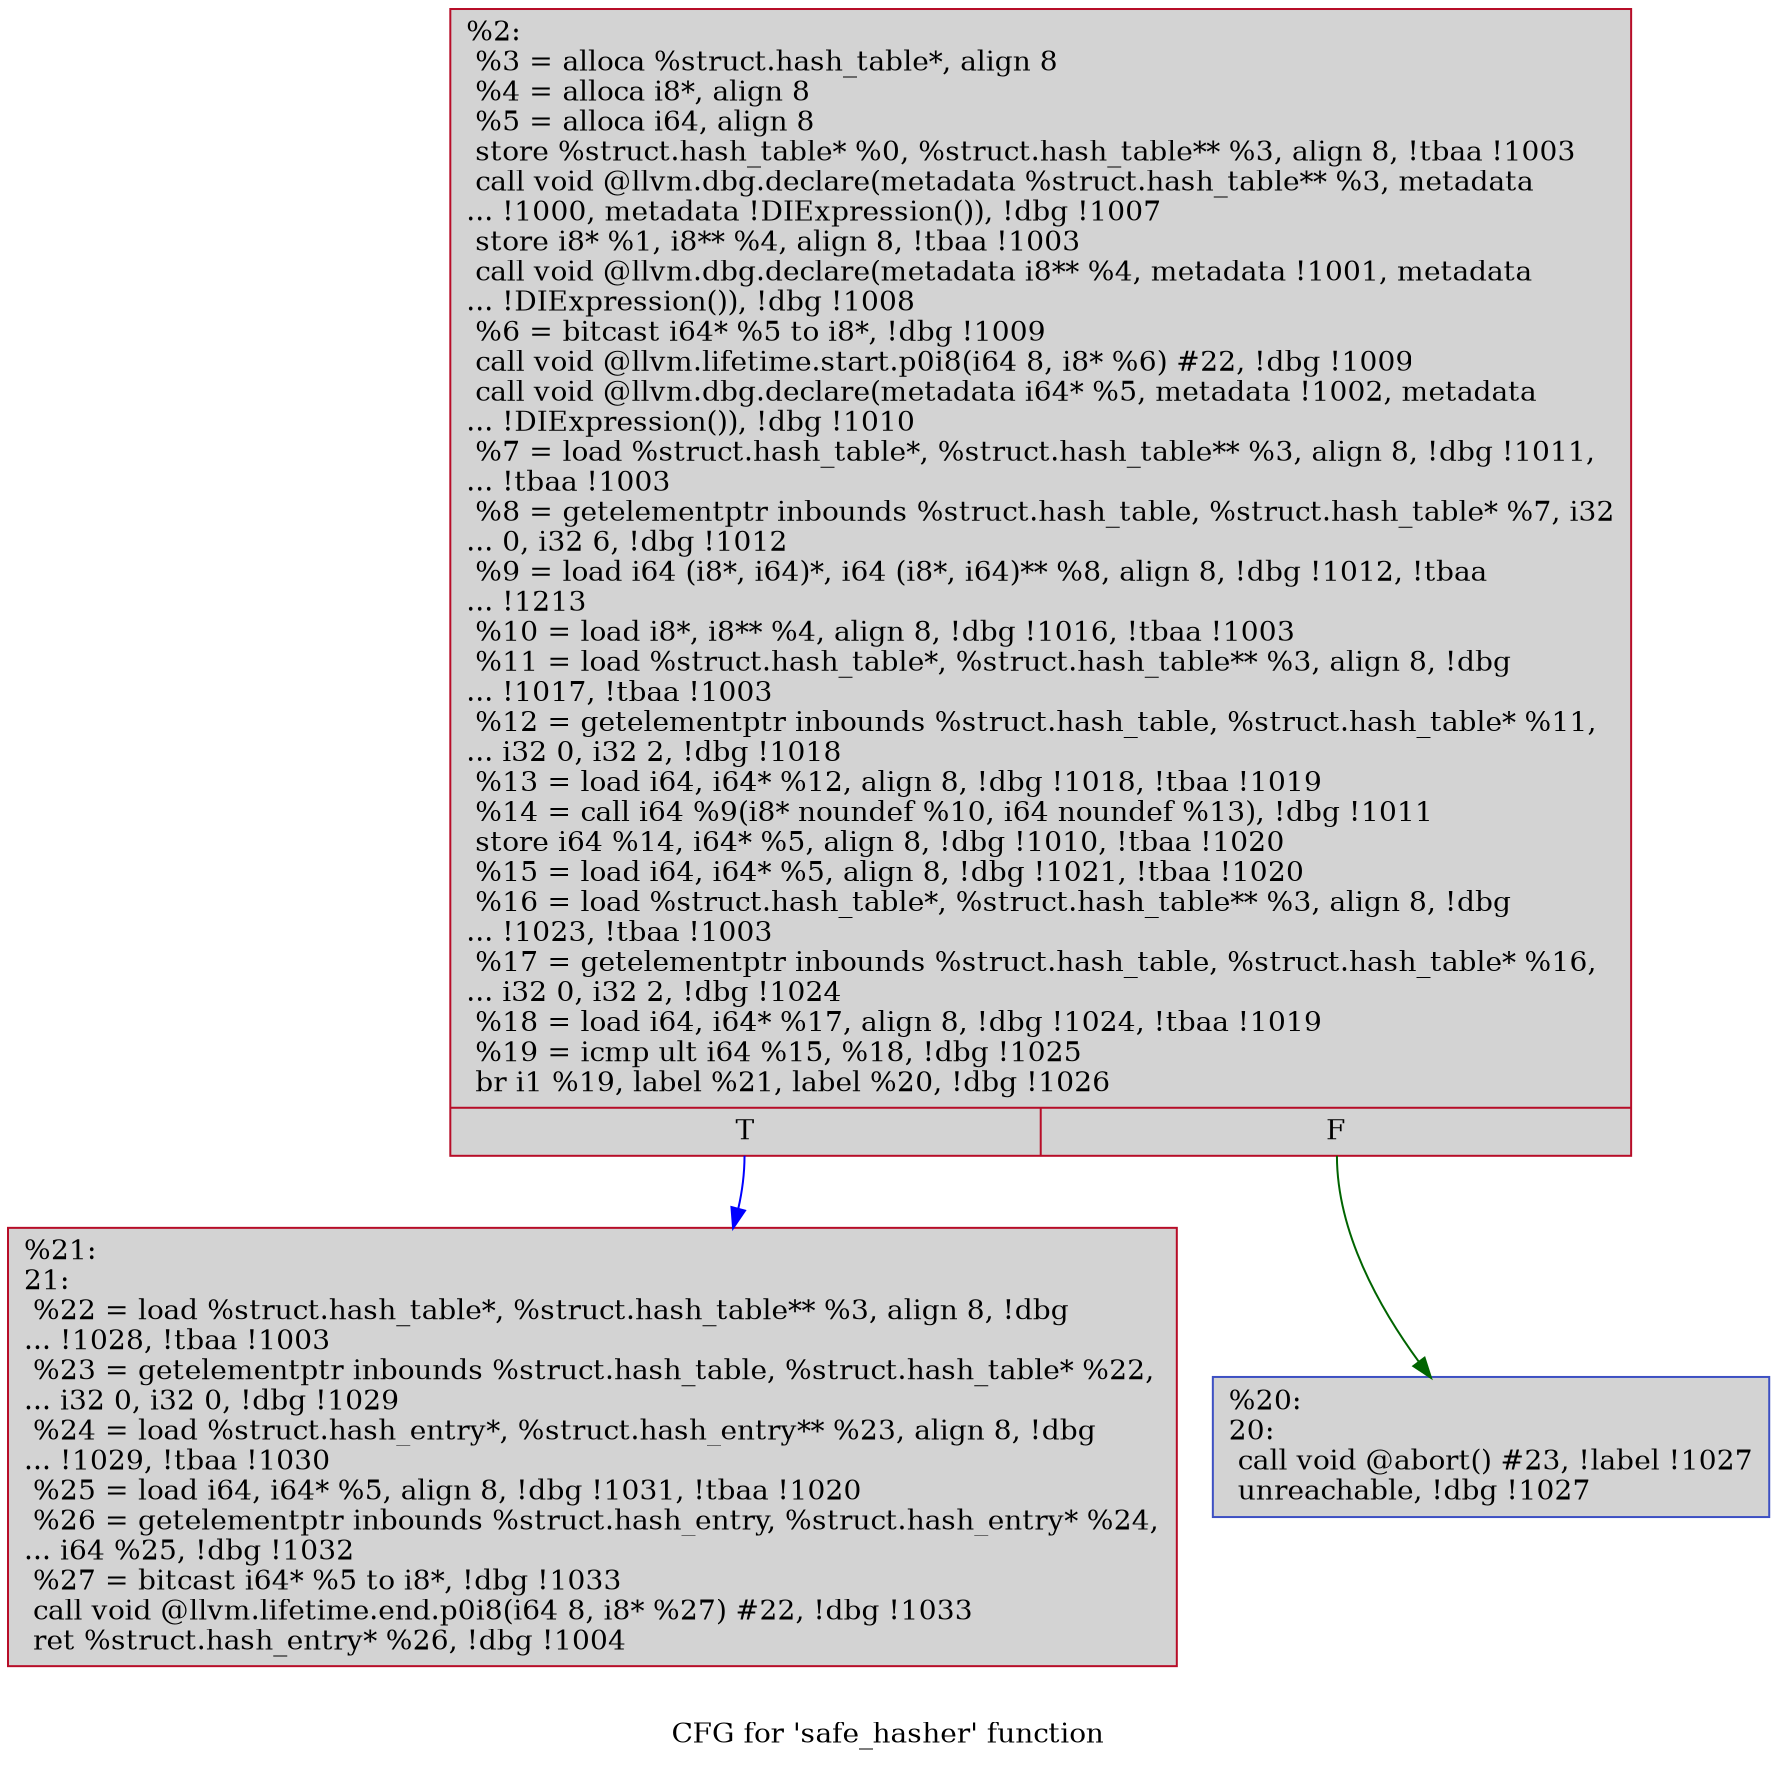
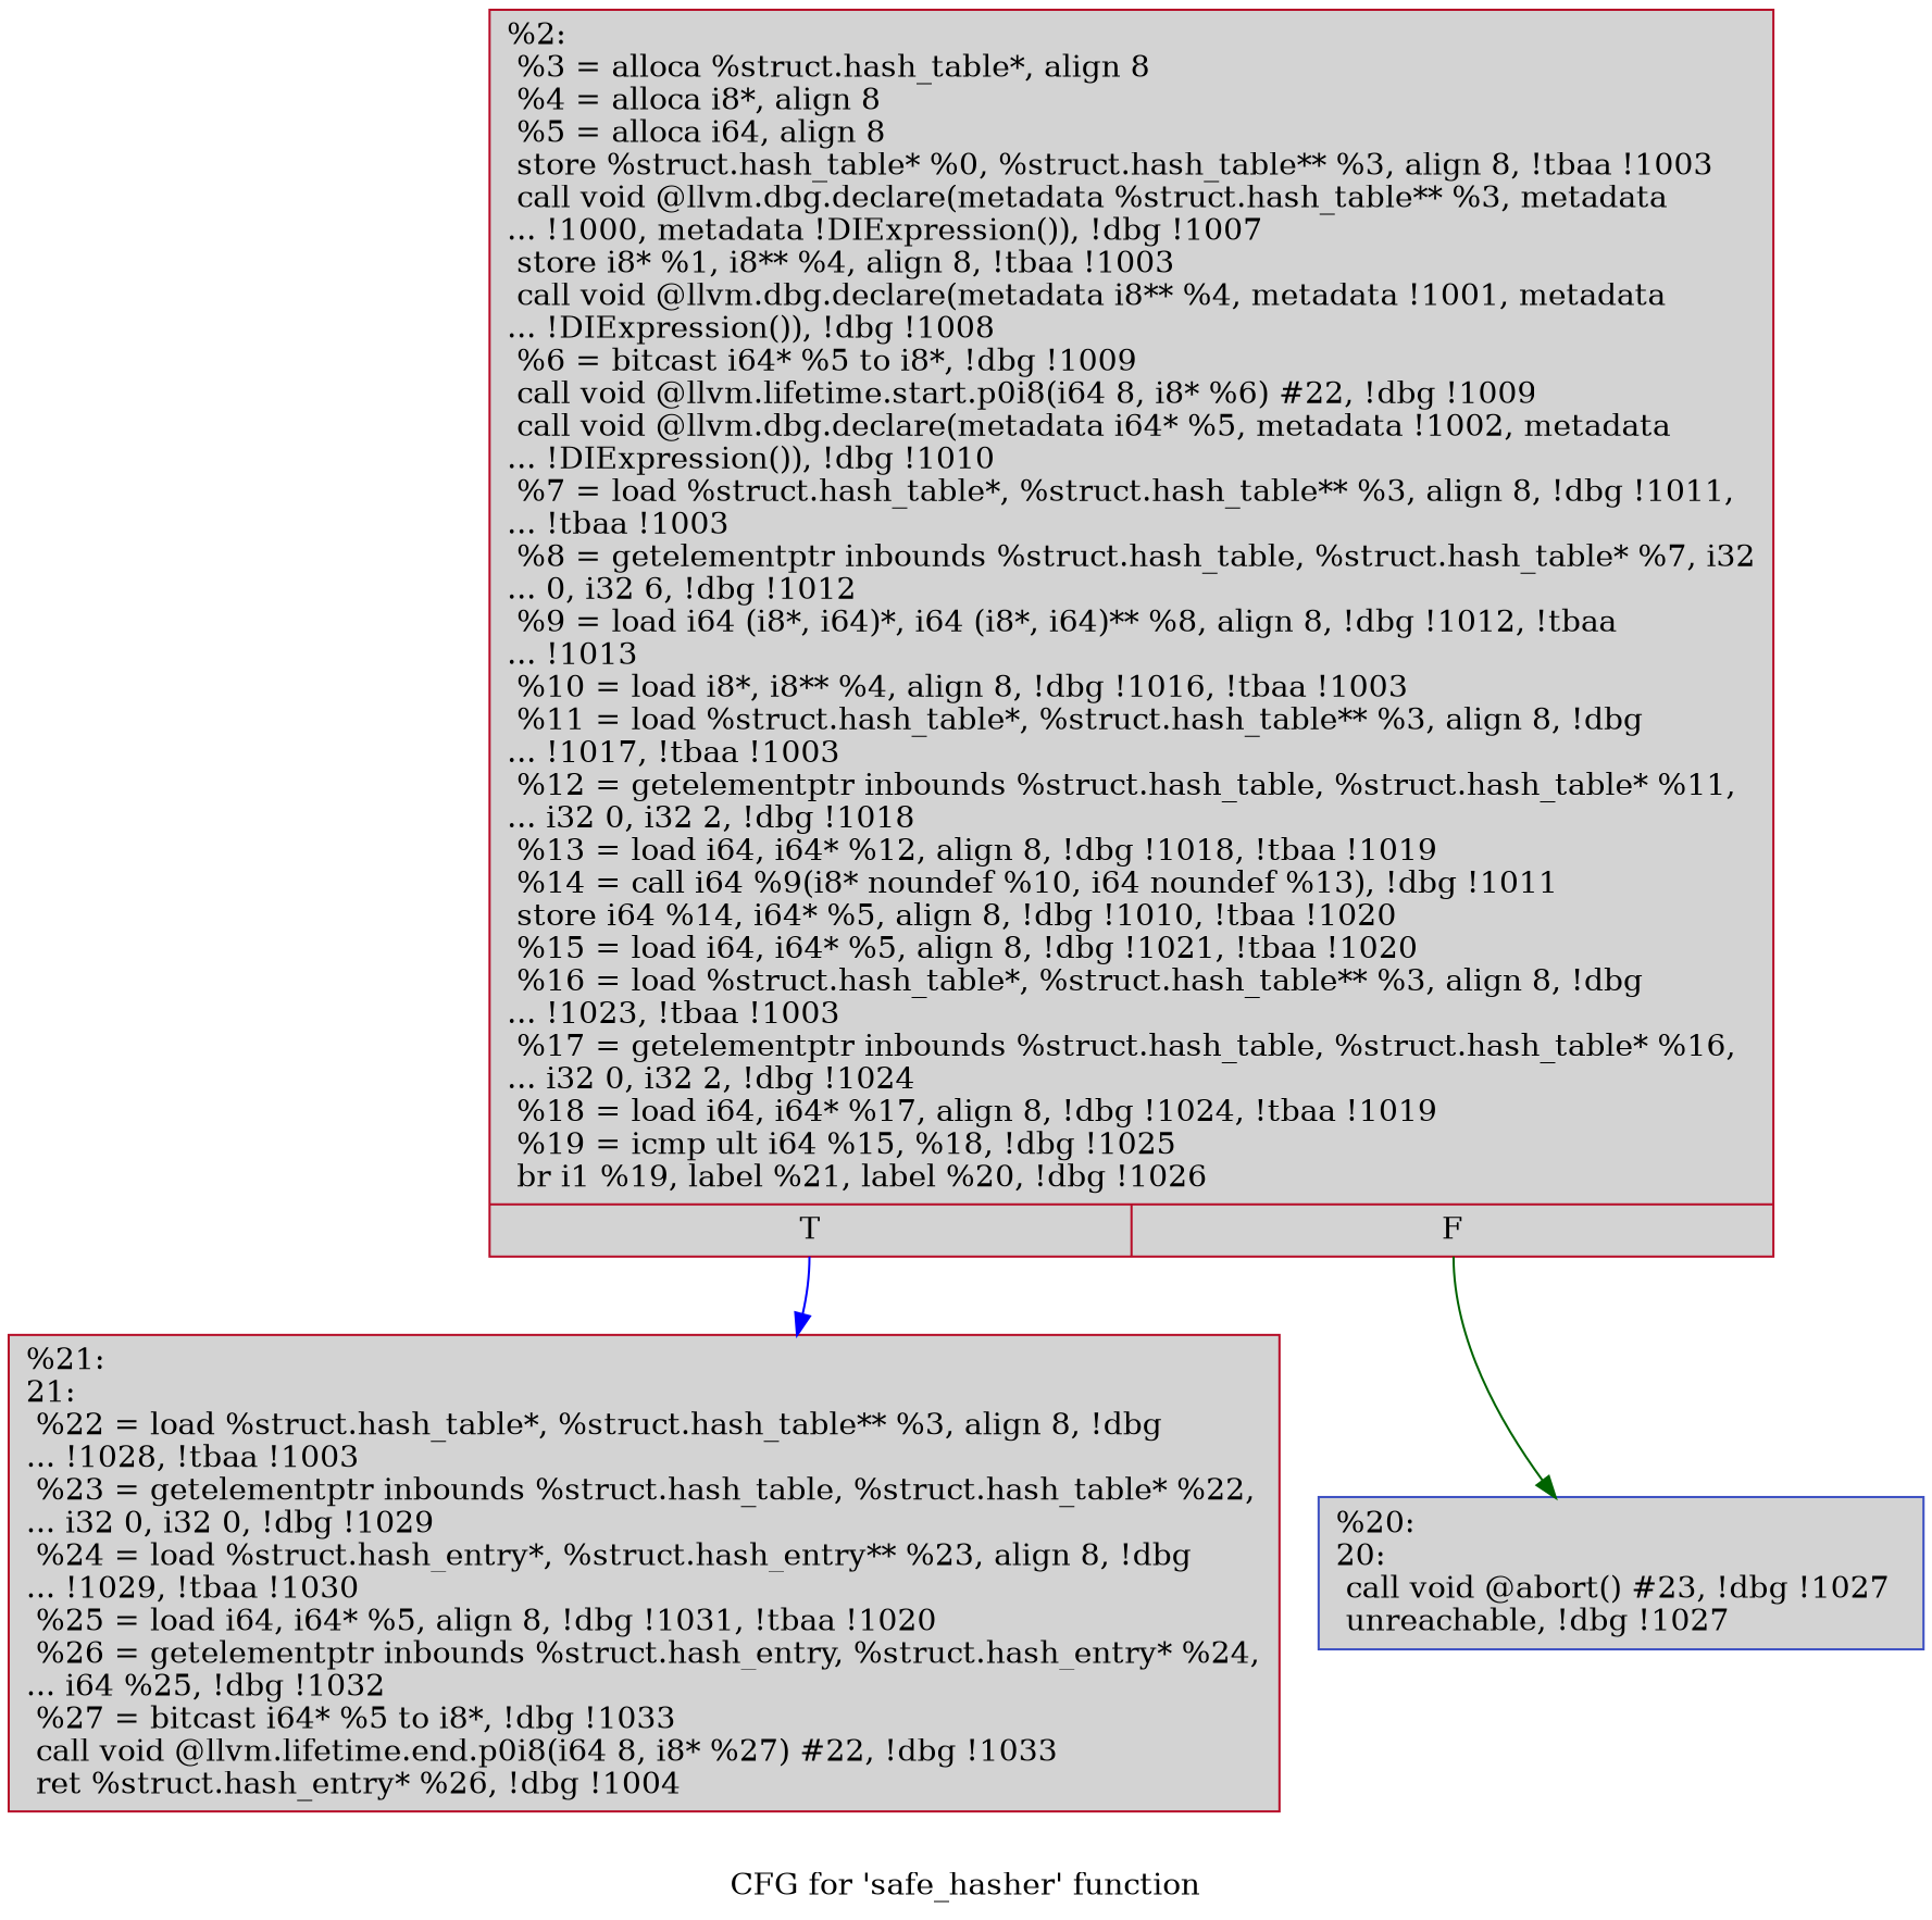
  digraph {
    label="CFG for 'safe_hasher' function"
    node [color="#b70d28ff" fillcolor=lightgrey shape=record style=filled]
-   n1 [label="{%2:\l  %3 = alloca %struct.hash_table*, align 8\l  %4 = alloca i8*, align 8\l  %5 = alloca i64, align 8\l  store %struct.hash_table* %0, %struct.hash_table** %3, align 8, !tbaa !1003\l  call void @llvm.dbg.declare(metadata %struct.hash_table** %3, metadata\l... !1000, metadata !DIExpression()), !dbg !1007\l  store i8* %1, i8** %4, align 8, !tbaa !1003\l  call void @llvm.dbg.declare(metadata i8** %4, metadata !1001, metadata\l... !DIExpression()), !dbg !1008\l  %6 = bitcast i64* %5 to i8*, !dbg !1009\l  call void @llvm.lifetime.start.p0i8(i64 8, i8* %6) #22, !dbg !1009\l  call void @llvm.dbg.declare(metadata i64* %5, metadata !1002, metadata\l... !DIExpression()), !dbg !1010\l  %7 = load %struct.hash_table*, %struct.hash_table** %3, align 8, !dbg !1011,\l... !tbaa !1003\l  %8 = getelementptr inbounds %struct.hash_table, %struct.hash_table* %7, i32\l... 0, i32 6, !dbg !1012\l  %9 = load i64 (i8*, i64)*, i64 (i8*, i64)** %8, align 8, !dbg !1012, !tbaa\l... !1213\l  %10 = load i8*, i8** %4, align 8, !dbg !1016, !tbaa !1003\l  %11 = load %struct.hash_table*, %struct.hash_table** %3, align 8, !dbg\l... !1017, !tbaa !1003\l  %12 = getelementptr inbounds %struct.hash_table, %struct.hash_table* %11,\l... i32 0, i32 2, !dbg !1018\l  %13 = load i64, i64* %12, align 8, !dbg !1018, !tbaa !1019\l  %14 = call i64 %9(i8* noundef %10, i64 noundef %13), !dbg !1011\l  store i64 %14, i64* %5, align 8, !dbg !1010, !tbaa !1020\l  %15 = load i64, i64* %5, align 8, !dbg !1021, !tbaa !1020\l  %16 = load %struct.hash_table*, %struct.hash_table** %3, align 8, !dbg\l... !1023, !tbaa !1003\l  %17 = getelementptr inbounds %struct.hash_table, %struct.hash_table* %16,\l... i32 0, i32 2, !dbg !1024\l  %18 = load i64, i64* %17, align 8, !dbg !1024, !tbaa !1019\l  %19 = icmp ult i64 %15, %18, !dbg !1025\l  br i1 %19, label %21, label %20, !dbg !1026\l|{<s0>T|<s1>F}}"]
+   n1 [label="{%2:\l  %3 = alloca %struct.hash_table*, align 8\l  %4 = alloca i8*, align 8\l  %5 = alloca i64, align 8\l  store %struct.hash_table* %0, %struct.hash_table** %3, align 8, !tbaa !1003\l  call void @llvm.dbg.declare(metadata %struct.hash_table** %3, metadata\l... !1000, metadata !DIExpression()), !dbg !1007\l  store i8* %1, i8** %4, align 8, !tbaa !1003\l  call void @llvm.dbg.declare(metadata i8** %4, metadata !1001, metadata\l... !DIExpression()), !dbg !1008\l  %6 = bitcast i64* %5 to i8*, !dbg !1009\l  call void @llvm.lifetime.start.p0i8(i64 8, i8* %6) #22, !dbg !1009\l  call void @llvm.dbg.declare(metadata i64* %5, metadata !1002, metadata\l... !DIExpression()), !dbg !1010\l  %7 = load %struct.hash_table*, %struct.hash_table** %3, align 8, !dbg !1011,\l... !tbaa !1003\l  %8 = getelementptr inbounds %struct.hash_table, %struct.hash_table* %7, i32\l... 0, i32 6, !dbg !1012\l  %9 = load i64 (i8*, i64)*, i64 (i8*, i64)** %8, align 8, !dbg !1012, !tbaa\l... !1013\l  %10 = load i8*, i8** %4, align 8, !dbg !1016, !tbaa !1003\l  %11 = load %struct.hash_table*, %struct.hash_table** %3, align 8, !dbg\l... !1017, !tbaa !1003\l  %12 = getelementptr inbounds %struct.hash_table, %struct.hash_table* %11,\l... i32 0, i32 2, !dbg !1018\l  %13 = load i64, i64* %12, align 8, !dbg !1018, !tbaa !1019\l  %14 = call i64 %9(i8* noundef %10, i64 noundef %13), !dbg !1011\l  store i64 %14, i64* %5, align 8, !dbg !1010, !tbaa !1020\l  %15 = load i64, i64* %5, align 8, !dbg !1021, !tbaa !1020\l  %16 = load %struct.hash_table*, %struct.hash_table** %3, align 8, !dbg\l... !1023, !tbaa !1003\l  %17 = getelementptr inbounds %struct.hash_table, %struct.hash_table* %16,\l... i32 0, i32 2, !dbg !1024\l  %18 = load i64, i64* %17, align 8, !dbg !1024, !tbaa !1019\l  %19 = icmp ult i64 %15, %18, !dbg !1025\l  br i1 %19, label %21, label %20, !dbg !1026\l|{<s0>T|<s1>F}}"]
    n2 [label="{%21:\l21:                                               \l  %22 = load %struct.hash_table*, %struct.hash_table** %3, align 8, !dbg\l... !1028, !tbaa !1003\l  %23 = getelementptr inbounds %struct.hash_table, %struct.hash_table* %22,\l... i32 0, i32 0, !dbg !1029\l  %24 = load %struct.hash_entry*, %struct.hash_entry** %23, align 8, !dbg\l... !1029, !tbaa !1030\l  %25 = load i64, i64* %5, align 8, !dbg !1031, !tbaa !1020\l  %26 = getelementptr inbounds %struct.hash_entry, %struct.hash_entry* %24,\l... i64 %25, !dbg !1032\l  %27 = bitcast i64* %5 to i8*, !dbg !1033\l  call void @llvm.lifetime.end.p0i8(i64 8, i8* %27) #22, !dbg !1033\l  ret %struct.hash_entry* %26, !dbg !1004\l}"]
-   n3 [color="#3d50c3ff" label="{%20:\l20:                                               \l  call void @abort() #23, !label !1027\l  unreachable, !dbg !1027\l}"]
+   n3 [color="#3d50c3ff" label="{%20:\l20:                                               \l  call void @abort() #23, !dbg !1027\l  unreachable, !dbg !1027\l}"]
    n1 -> n2 [color=blue tailport=s0]
    n1 -> n3 [color=darkgreen tailport=s1]
  }
